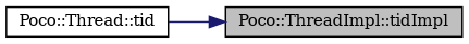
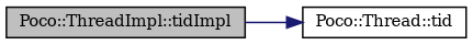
  digraph {
    rankdir=RL
    fontname="DejaVu Serif"
    node [color=black fontname="DejaVu Serif" fontsize=10 shape=record style=filled]
    n1 [fillcolor=grey75 fontcolor=black height=0.2 label="Poco::ThreadImpl::tidImpl" width=0.4]
    n2 [fillcolor=white height=0.2 label="Poco::Thread::tid" width=0.4]
-   n1 -> n2 [color=midnightblue dir=back fontname="DejaVu Serif" fontsize=10 labelfontname=Helvetica labelfontsize=10 style=solid]
+   n2 -> n1 [color=midnightblue dir=back fontname="DejaVu Serif" fontsize=10 labelfontname=Helvetica labelfontsize=10 style=solid]
  }
